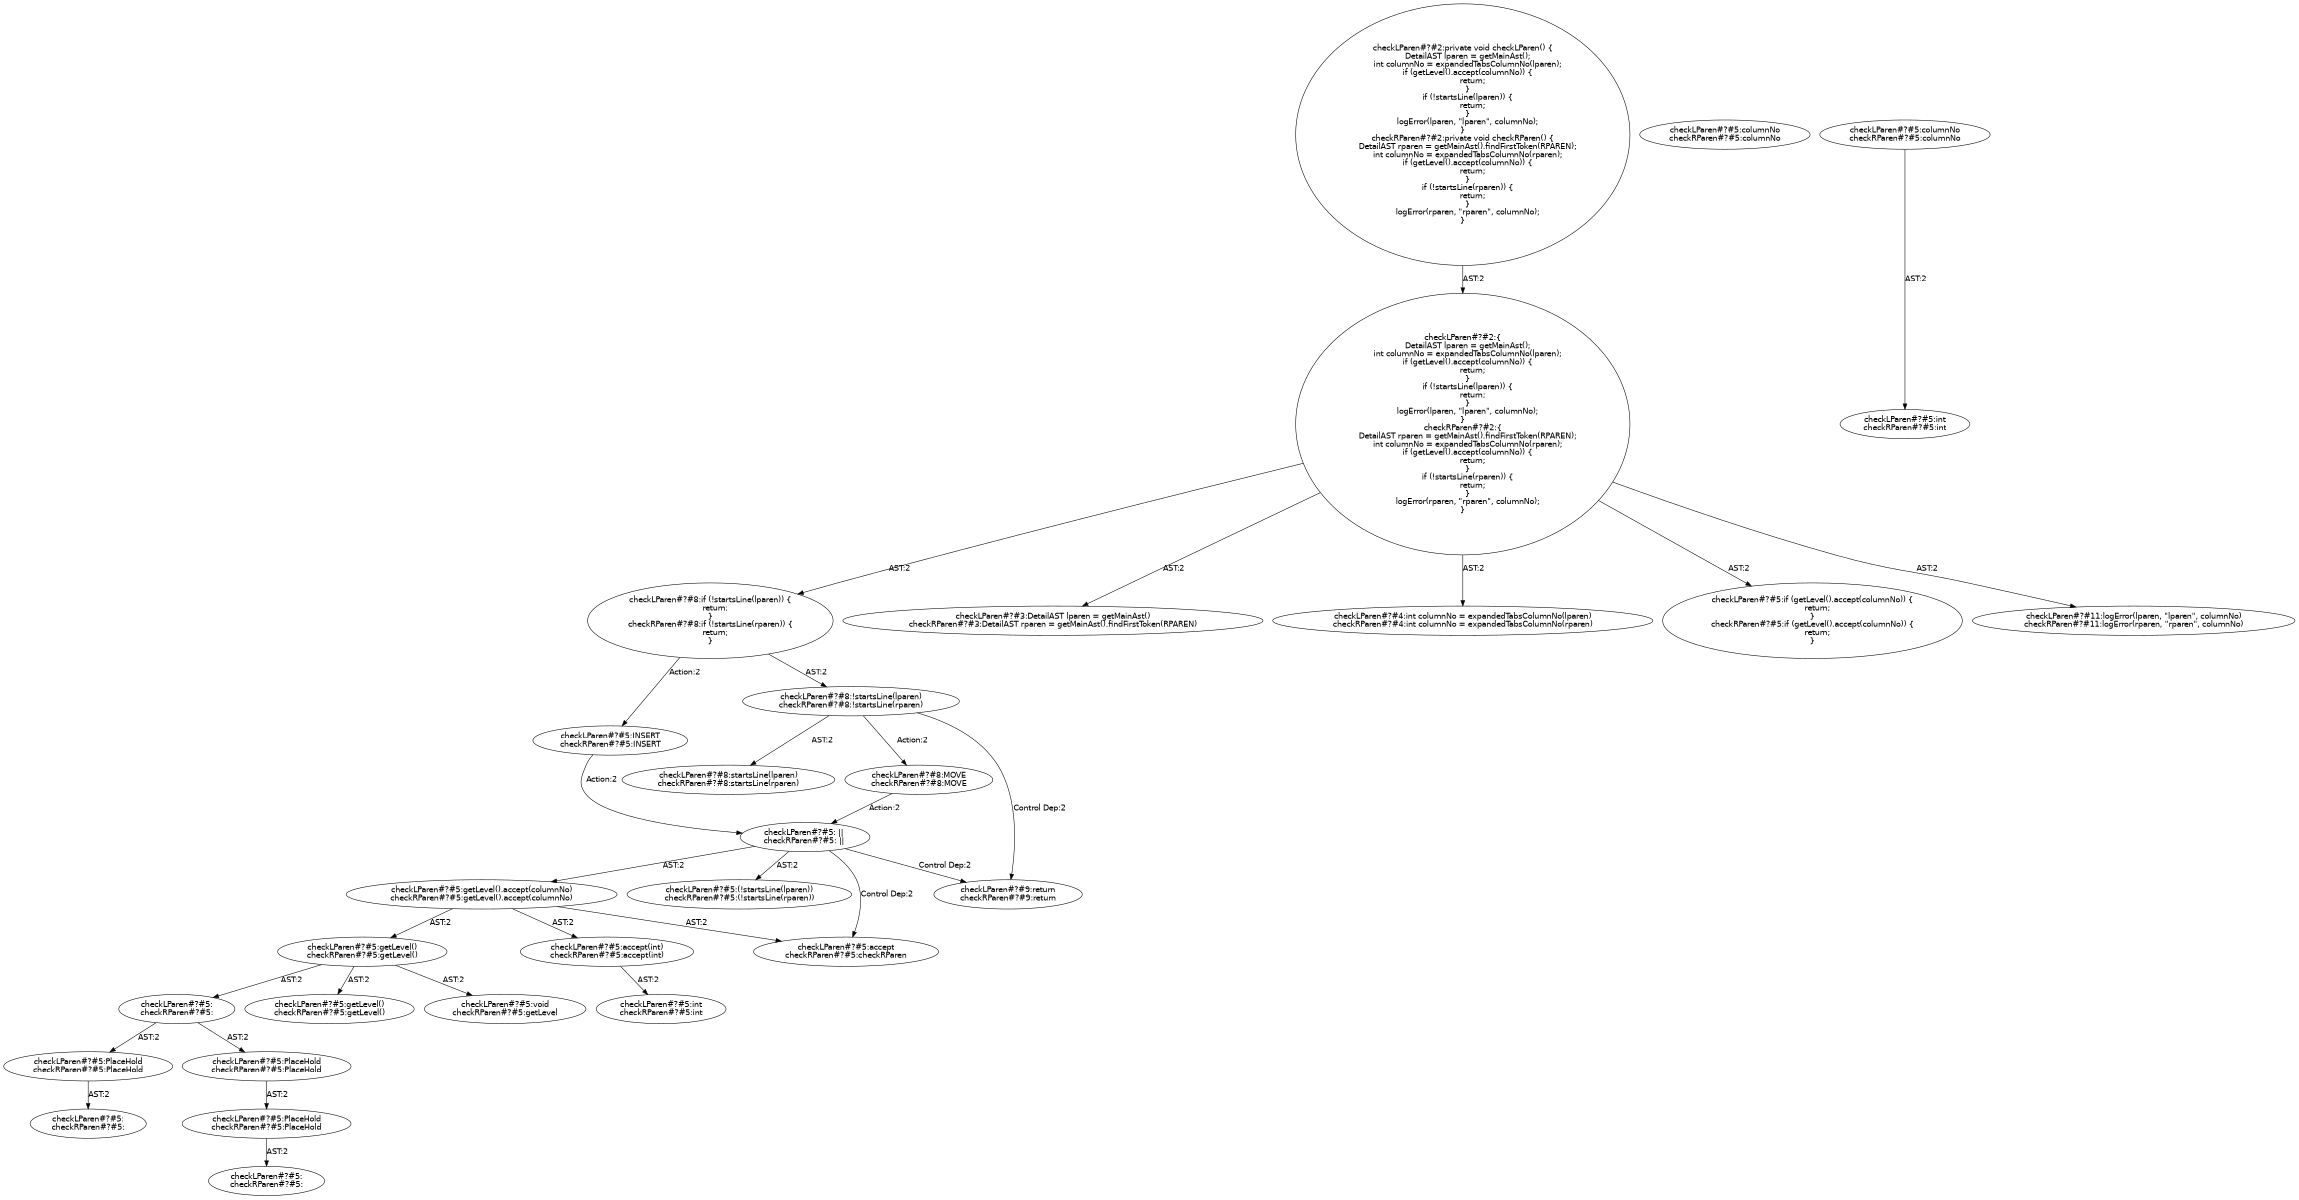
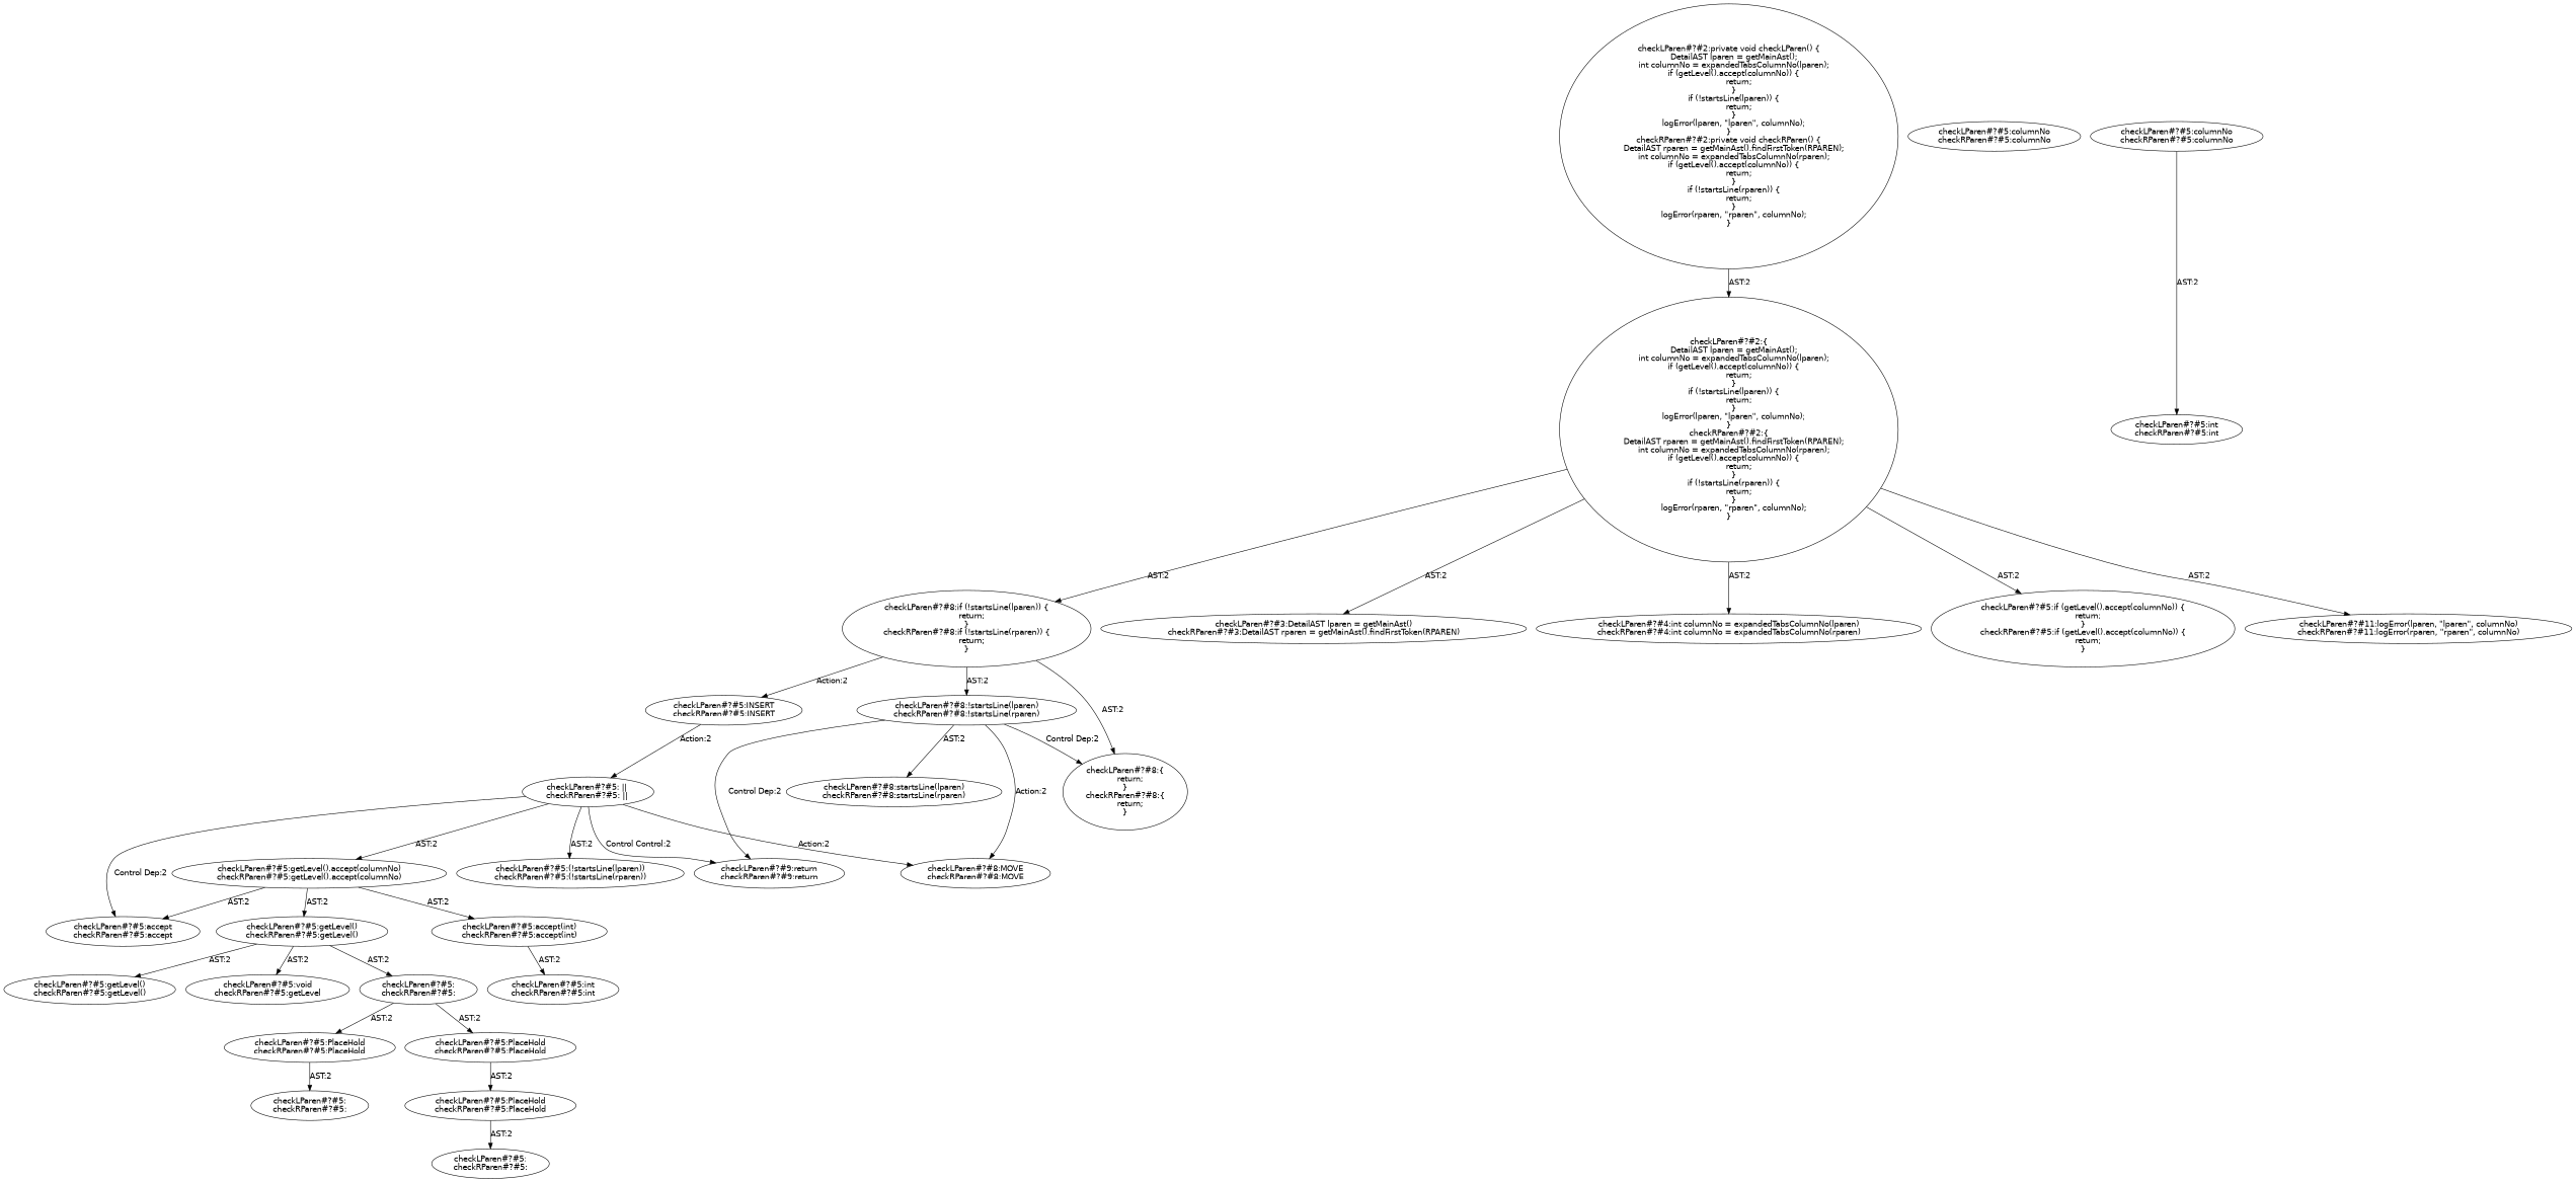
  digraph {
    fontname="DejaVu Sans"
    node [fontname="DejaVu Sans" shape=ellipse]
    edge [fontname="DejaVu Sans"]
    n1 [label="checkLParen#?#5:INSERT\ncheckRParen#?#5:INSERT"]
    n2 [label="checkLParen#?#5: || \ncheckRParen#?#5: || "]
    n3 [label="checkLParen#?#9:return\ncheckRParen#?#9:return"]
    n4 [label="checkLParen#?#5:getLevel().accept(columnNo)\ncheckRParen#?#5:getLevel().accept(columnNo)"]
    n5 [label="checkLParen#?#5:(!startsLine(lparen))\ncheckRParen#?#5:(!startsLine(rparen))"]
-   n6 [label="checkLParen#?#5:accept\ncheckRParen#?#5:checkRParen"]
+   n6 [label="checkLParen#?#5:accept\ncheckRParen#?#5:accept"]
    n7 [label="checkLParen#?#8:if (!startsLine(lparen)) \{\n    return;\n\}\ncheckRParen#?#8:if (!startsLine(rparen)) \{\n    return;\n\}"]
    n8 [label="checkLParen#?#8:!startsLine(lparen)\ncheckRParen#?#8:!startsLine(rparen)"]
+   n9 [label="checkLParen#?#8:\{\n    return;\n\}\ncheckRParen#?#8:\{\n    return;\n\}"]
    n10 [label="checkLParen#?#8:startsLine(lparen)\ncheckRParen#?#8:startsLine(rparen)"]
    n11 [label="checkLParen#?#8:MOVE\ncheckRParen#?#8:MOVE"]
    n12 [label="checkLParen#?#2:\{\n    DetailAST lparen = getMainAst();\n    int columnNo = expandedTabsColumnNo(lparen);\n    if (getLevel().accept(columnNo)) \{\n        return;\n    \}\n    if (!startsLine(lparen)) \{\n        return;\n    \}\n    logError(lparen, \"lparen\", columnNo);\n\}\ncheckRParen#?#2:\{\n    DetailAST rparen = getMainAst().findFirstToken(RPAREN);\n    int columnNo = expandedTabsColumnNo(rparen);\n    if (getLevel().accept(columnNo)) \{\n        return;\n    \}\n    if (!startsLine(rparen)) \{\n        return;\n    \}\n    logError(rparen, \"rparen\", columnNo);\n\}"]
    n13 [label="checkLParen#?#3:DetailAST lparen = getMainAst()\ncheckRParen#?#3:DetailAST rparen = getMainAst().findFirstToken(RPAREN)"]
    n14 [label="checkLParen#?#4:int columnNo = expandedTabsColumnNo(lparen)\ncheckRParen#?#4:int columnNo = expandedTabsColumnNo(rparen)"]
    n15 [label="checkLParen#?#5:if (getLevel().accept(columnNo)) \{\n    return;\n\}\ncheckRParen#?#5:if (getLevel().accept(columnNo)) \{\n    return;\n\}"]
    n16 [label="checkLParen#?#11:logError(lparen, \"lparen\", columnNo)\ncheckRParen#?#11:logError(rparen, \"rparen\", columnNo)"]
    n17 [label="checkLParen#?#2:private void checkLParen() \{\n    DetailAST lparen = getMainAst();\n    int columnNo = expandedTabsColumnNo(lparen);\n    if (getLevel().accept(columnNo)) \{\n        return;\n    \}\n    if (!startsLine(lparen)) \{\n        return;\n    \}\n    logError(lparen, \"lparen\", columnNo);\n\}\ncheckRParen#?#2:private void checkRParen() \{\n    DetailAST rparen = getMainAst().findFirstToken(RPAREN);\n    int columnNo = expandedTabsColumnNo(rparen);\n    if (getLevel().accept(columnNo)) \{\n        return;\n    \}\n    if (!startsLine(rparen)) \{\n        return;\n    \}\n    logError(rparen, \"rparen\", columnNo);\n\}"]
    n18 [label="checkLParen#?#5:getLevel()\ncheckRParen#?#5:getLevel()"]
    n19 [label="checkLParen#?#5:accept(int)\ncheckRParen#?#5:accept(int)"]
    n20 [label="checkLParen#?#5:void\ncheckRParen#?#5:getLevel"]
    n21 [label="checkLParen#?#5:\ncheckRParen#?#5:"]
    n22 [label="checkLParen#?#5:getLevel()\ncheckRParen#?#5:getLevel()"]
    n23 [label="checkLParen#?#5:int\ncheckRParen#?#5:int"]
    n24 [label="checkLParen#?#5:PlaceHold\ncheckRParen#?#5:PlaceHold"]
    n25 [label="checkLParen#?#5:PlaceHold\ncheckRParen#?#5:PlaceHold"]
    n26 [label="checkLParen#?#5:\ncheckRParen#?#5:"]
    n27 [label="checkLParen#?#5:PlaceHold\ncheckRParen#?#5:PlaceHold"]
    n28 [label="checkLParen#?#5:\ncheckRParen#?#5:"]
    n29 [label="checkLParen#?#5:columnNo\ncheckRParen#?#5:columnNo"]
    n30 [label="checkLParen#?#5:columnNo\ncheckRParen#?#5:columnNo"]
    n31 [label="checkLParen#?#5:int\ncheckRParen#?#5:int"]
    n1 -> n2 [label="Action:2"]
-   n2 -> n3 [label="Control Dep:2"]
+   n2 -> n3 [label="Control Control:2"]
    n2 -> n4 [label="AST:2"]
    n2 -> n5 [label="AST:2"]
    n2 -> n6 [label="Control Dep:2"]
    n4 -> n6 [label="AST:2"]
    n4 -> n18 [label="AST:2"]
    n4 -> n19 [label="AST:2"]
    n7 -> n1 [label="Action:2"]
    n7 -> n8 [label="AST:2"]
+   n7 -> n9 [label="AST:2"]
    n8 -> n3 [label="Control Dep:2"]
+   n8 -> n9 [label="Control Dep:2"]
    n8 -> n10 [label="AST:2"]
    n8 -> n11 [label="Action:2"]
-   n11 -> n2 [label="Action:2"]
+   n2 -> n11 [label="Action:2"]
    n12 -> n7 [label="AST:2"]
    n12 -> n13 [label="AST:2"]
    n12 -> n14 [label="AST:2"]
    n12 -> n15 [label="AST:2"]
    n12 -> n16 [label="AST:2"]
    n17 -> n12 [label="AST:2"]
    n18 -> n20 [label="AST:2"]
    n18 -> n21 [label="AST:2"]
    n18 -> n22 [label="AST:2"]
    n19 -> n23 [label="AST:2"]
    n21 -> n24 [label="AST:2"]
    n21 -> n25 [label="AST:2"]
    n24 -> n26 [label="AST:2"]
    n25 -> n27 [label="AST:2"]
    n27 -> n28 [label="AST:2"]
    n30 -> n31 [label="AST:2"]
  }
